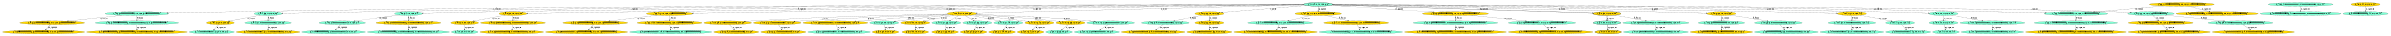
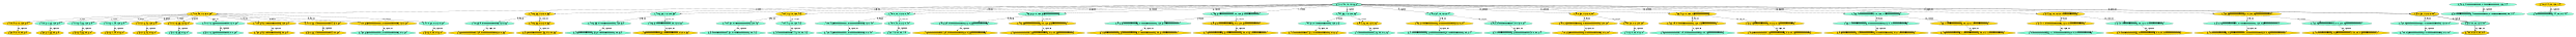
  strict digraph {
    node [fillcolor=gold style="solid,filled"]
    edge [style=solid]
    n1 [label="2; [11.0, 9.0, 7.0, 12.0, 6.0]"]
    n2 [label="3; [3.0, 9.0, 7.0, 0.0, 6.0]"]
    n3 [label="1; [11.0, 9.0, 7.0, 12.0, 6.0]"]
    n4 [fillcolor=aquamarine label="2; [11.0, 8.7, 6.3, 12.0, 6.0]"]
    n5 [fillcolor=aquamarine label="2; [11.0, 8.4, 5.6, 12.0, 6.0]"]
    n6 [fillcolor=aquamarine label="2; [11.0, 8.1, 4.9, 12.0, 6.0]"]
    n7 [label="2; [11.0, 7.8, 4.2, 12.0, 6.0]"]
    n8 [label="2; [11.0, 7.5, 3.5, 12.0, 6.0]"]
    n9 [fillcolor=aquamarine label="2; [11.0, 7.2, 2.8000000000000007, 12.0, 6.0]"]
    n10 [label="2; [11.0, 6.9, 2.1000000000000005, 12.0, 6.0]"]
    n11 [label="2; [11.0, 6.6, 1.4000000000000004, 12.0, 6.0]"]
    n12 [label="2; [11.0, 6.300000000000001, 0.7000000000000002, 12.0, 6.0]"]
    n13 [fillcolor=aquamarine label="2; [11.0, 6.0, 0.0, 12.0, 6.0]"]
    n14 [label="3; [3.0, 8.7, 6.3, 0.0, 6.0]"]
    n15 [label="3; [3.0, 8.4, 5.6, 0.0, 6.0]"]
    n16 [label="3; [3.0, 8.1, 4.9, 0.0, 6.0]"]
    n17 [label="3; [3.0, 7.8, 4.2, 0.0, 6.0]"]
    n18 [fillcolor=aquamarine label="3; [3.0, 7.5, 3.5, 0.0, 6.0]"]
    n19 [fillcolor=aquamarine label="3; [3.0, 7.2, 2.8000000000000007, 0.0, 6.0]"]
    n20 [label="3; [3.0, 6.9, 2.1000000000000005, 0.0, 6.0]"]
    n21 [label="3; [3.0, 6.6, 1.4000000000000004, 0.0, 6.0]"]
    n22 [fillcolor=aquamarine label="3; [3.0, 6.300000000000001, 0.7000000000000002, 0.0, 6.0]"]
    n23 [label="3; [3.0, 6.0, 0.0, 0.0, 6.0]"]
    n24 [fillcolor=aquamarine label="0; [11.0, 9.0, 7.0, 12.0, 6.0]" style="bold,filled"]
    n25 [label="1; [10.8, 8.6, 7.0, 12.0, 5.6]"]
-   n26 [label="1; [10.6, 8.2, 7.0, 12.0, 5.2]"]
+   n26 [fillcolor=aquamarine label="1; [10.6, 8.2, 7.0, 12.0, 5.2]"]
    n27 [label="1; [10.4, 7.8, 7.0, 12.0, 4.8]"]
    n28 [fillcolor=aquamarine label="1; [10.0, 7.0, 7.0, 12.0, 4.0]"]
    n29 [fillcolor=aquamarine label="1; [9.8, 6.6, 7.0, 12.0, 3.5999999999999996]"]
    n30 [fillcolor=aquamarine label="1; [9.6, 6.199999999999999, 7.0, 12.0, 3.1999999999999997]"]
    n31 [fillcolor=aquamarine label="1; [9.4, 5.8, 7.0, 12.0, 2.8]"]
    n32 [fillcolor=aquamarine label="1; [9.2, 5.4, 7.0, 12.0, 2.4]"]
    n33 [label="1; [9.0, 5.0, 7.0, 12.0, 2.0]"]
    n34 [label="1; [8.8, 4.6, 7.0, 12.0, 1.5999999999999996]"]
    n35 [fillcolor=aquamarine label="1; [8.6, 4.199999999999999, 7.0, 12.0, 1.1999999999999993]"]
    n36 [label="1; [8.4, 3.8, 7.0, 12.0, 0.7999999999999998]"]
    n37 [label="1; [8.2, 3.3999999999999995, 7.0, 12.0, 0.39999999999999947]"]
    n38 [label="1; [8.0, 3.0, 7.0, 12.0, 0.0]" style="bold,filled"]
    n39 [fillcolor=aquamarine label="2; [10.8, 5.9, 0.7000000000000002, 12.0, 5.6]"]
    n40 [label="2; [10.8, 5.6, 0.0, 12.0, 5.6]"]
    n41 [fillcolor=aquamarine label="2; [10.6, 5.5, 0.7000000000000002, 12.0, 5.2]"]
    n42 [fillcolor=aquamarine label="2; [10.6, 5.199999999999999, 0.0, 12.0, 5.2]"]
    n43 [fillcolor=aquamarine label="2; [10.4, 5.1, 0.7000000000000002, 12.0, 4.8]"]
    n44 [fillcolor=aquamarine label="2; [10.4, 4.8, 0.0, 12.0, 4.8]"]
    n45 [fillcolor=aquamarine label="2; [10.0, 4.300000000000001, 0.7000000000000002, 12.0, 4.0]"]
    n46 [fillcolor=aquamarine label="2; [10.0, 4.0, 0.0, 12.0, 4.0]"]
    n47 [fillcolor=aquamarine label="2; [9.8, 3.9, 0.7000000000000002, 12.0, 3.5999999999999996]"]
    n48 [label="2; [9.8, 3.5999999999999996, 0.0, 12.0, 3.5999999999999996]"]
    n49 [fillcolor=aquamarine label="2; [9.6, 3.4999999999999996, 0.7000000000000002, 12.0, 3.1999999999999997]"]
    n50 [label="2; [9.6, 3.1999999999999993, 0.0, 12.0, 3.1999999999999997]"]
    n51 [fillcolor=aquamarine label="2; [9.4, 3.1, 0.7000000000000002, 12.0, 2.8]"]
    n52 [label="2; [9.4, 2.8, 0.0, 12.0, 2.8]"]
    n53 [label="2; [9.2, 2.7000000000000006, 0.7000000000000002, 12.0, 2.4]"]
    n54 [fillcolor=aquamarine label="2; [9.2, 2.4000000000000004, 0.0, 12.0, 2.4]"]
    n55 [label="2; [9.0, 2.3000000000000003, 0.7000000000000002, 12.0, 2.0]"]
    n56 [label="2; [9.0, 2.0, 0.0, 12.0, 2.0]"]
    n57 [label="2; [8.8, 1.9, 0.7000000000000002, 12.0, 1.5999999999999996]"]
    n58 [label="2; [8.8, 1.5999999999999996, 0.0, 12.0, 1.5999999999999996]"]
    n59 [fillcolor=aquamarine label="2; [8.6, 1.4999999999999996, 0.7000000000000002, 12.0, 1.1999999999999993]"]
    n60 [label="2; [8.6, 1.1999999999999993, 0.0, 12.0, 1.1999999999999993]"]
    n61 [label="2; [8.4, 1.1, 0.7000000000000002, 12.0, 0.7999999999999998]"]
    n62 [fillcolor=aquamarine label="2; [8.4, 0.7999999999999998, 0.0, 12.0, 0.7999999999999998]"]
    n63 [fillcolor=aquamarine label="2; [8.2, 0.6999999999999997, 0.7000000000000002, 12.0, 0.39999999999999947]"]
    n64 [fillcolor=aquamarine label="2; [8.2, 0.39999999999999947, 0.0, 12.0, 0.39999999999999947]"]
    n65 [fillcolor=aquamarine label="2; [8.0, 0.30000000000000027, 0.7000000000000002, 12.0, 0.0]"]
    n66 [fillcolor=aquamarine label="2; [8.0, 0.0, 0.0, 12.0, 0.0]" style="bold,filled"]
    n67 [label="3; [2.8000000000000007, 5.9, 0.7000000000000002, 0.0, 5.6]"]
    n68 [label="3; [2.8000000000000007, 5.6, 0.0, 0.0, 5.6]"]
    n69 [fillcolor=aquamarine label="3; [2.5999999999999996, 5.5, 0.7000000000000002, 0.0, 5.2]"]
    n70 [label="3; [2.5999999999999996, 5.199999999999999, 0.0, 0.0, 5.2]"]
    n71 [fillcolor=aquamarine label="3; [2.4000000000000004, 5.1, 0.7000000000000002, 0.0, 4.8]"]
    n72 [fillcolor=aquamarine label="3; [2.4000000000000004, 4.8, 0.0, 0.0, 4.8]"]
    n73 [fillcolor=aquamarine label="2; [10.2, 4.700000000000001, 0.7000000000000002, 12.0, 4.4]"]
    n74 [fillcolor=aquamarine label="3; [2.1999999999999993, 4.700000000000001, 0.7000000000000002, 0.0, 4.4]"]
    n75 [label="2; [10.2, 4.4, 0.0, 12.0, 4.4]"]
    n76 [fillcolor=aquamarine label="3; [2.1999999999999993, 4.4, 0.0, 0.0, 4.4]"]
    n77 [fillcolor=aquamarine label="3; [2.0, 4.300000000000001, 0.7000000000000002, 0.0, 4.0]"]
    n78 [fillcolor=aquamarine label="3; [2.0, 4.0, 0.0, 0.0, 4.0]"]
    n79 [label="3; [1.8000000000000007, 3.9, 0.7000000000000002, 0.0, 3.5999999999999996]"]
    n80 [label="3; [1.8000000000000007, 3.5999999999999996, 0.0, 0.0, 3.5999999999999996]"]
    n81 [label="3; [1.5999999999999996, 3.4999999999999996, 0.7000000000000002, 0.0, 3.1999999999999997]"]
    n82 [label="3; [1.5999999999999996, 3.1999999999999993, 0.0, 0.0, 3.1999999999999997]"]
    n83 [label="3; [1.4000000000000004, 3.1, 0.7000000000000002, 0.0, 2.8]"]
    n84 [fillcolor=aquamarine label="3; [1.4000000000000004, 2.8, 0.0, 0.0, 2.8]"]
    n85 [fillcolor=aquamarine label="3; [1.1999999999999993, 2.7000000000000006, 0.7000000000000002, 0.0, 2.4]"]
    n86 [fillcolor=aquamarine label="3; [1.1999999999999993, 2.4000000000000004, 0.0, 0.0, 2.4]"]
    n87 [label="3; [1.0, 2.3000000000000003, 0.7000000000000002, 0.0, 2.0]"]
    n88 [fillcolor=aquamarine label="3; [1.0, 2.0, 0.0, 0.0, 2.0]"]
    n89 [fillcolor=aquamarine label="3; [0.8000000000000007, 1.9, 0.7000000000000002, 0.0, 1.5999999999999996]"]
    n90 [label="3; [0.8000000000000007, 1.5999999999999996, 0.0, 0.0, 1.5999999999999996]"]
    n91 [label="3; [0.5999999999999996, 1.4999999999999996, 0.7000000000000002, 0.0, 1.1999999999999993]"]
    n92 [label="3; [0.5999999999999996, 1.1999999999999993, 0.0, 0.0, 1.1999999999999993]"]
    n93 [fillcolor=aquamarine label="3; [0.40000000000000036, 1.1, 0.7000000000000002, 0.0, 0.7999999999999998]"]
    n94 [label="3; [0.40000000000000036, 0.7999999999999998, 0.0, 0.0, 0.7999999999999998]"]
    n95 [label="3; [0.1999999999999993, 0.6999999999999997, 0.7000000000000002, 0.0, 0.39999999999999947]"]
    n96 [label="3; [0.1999999999999993, 0.39999999999999947, 0.0, 0.0, 0.39999999999999947]"]
    n97 [fillcolor=aquamarine label="3; [0.0, 0.30000000000000027, 0.7000000000000002, 0.0, 0.0]"]
    n98 [label="3; [0.0, 0.0, 0.0, 0.0, 0.0]" style="bold,filled"]
    n1 -> n2 [label="20; 1600,00"]
    n3 -> n1 [label="0; 0,00"]
    n3 -> n4 [label="1; 10,00"]
    n3 -> n5 [label="2; 20,00"]
    n3 -> n6 [label="3; 30,00"]
    n3 -> n7 [label="4; 40,00"]
    n3 -> n8 [label="5; 50,00"]
    n3 -> n9 [label="6; 60,00"]
    n3 -> n10 [label="7; 70,00"]
    n3 -> n11 [label="8; 80,00"]
    n3 -> n12 [label="9; 90,00"]
    n3 -> n13 [label="10; 100,00"]
    n4 -> n14 [label="20; 1600,00"]
    n5 -> n15 [label="20; 1600,00"]
    n6 -> n16 [label="20; 1600,00"]
    n7 -> n17 [label="20; 1600,00"]
    n8 -> n18 [label="20; 1600,00"]
    n9 -> n19 [label="20; 1600,00"]
    n10 -> n20 [label="20; 1600,00"]
    n11 -> n21 [label="20; 1600,00"]
    n12 -> n22 [label="20; 1600,00"]
    n13 -> n23 [label="20; 1600,00"]
    n24 -> n3 [label="0; 0,00"]
    n24 -> n25 [label="1; 20,00"]
    n24 -> n26 [label="2; 40,00"]
    n24 -> n27 [label="3; 60,00"]
    n24 -> n28 [label="5; 100,00"]
    n24 -> n29 [label="6; 120,00"]
    n24 -> n30 [label="7; 140,00"]
    n24 -> n31 [label="8; 160,00"]
    n24 -> n32 [label="9; 180,00"]
    n24 -> n33 [label="10; 200,00"]
    n24 -> n34 [label="11; 220,00"]
    n24 -> n35 [label="12; 240,00"]
    n24 -> n36 [label="13; 260,00"]
    n24 -> n37 [label="14; 280,00"]
    n24 -> n38 [label="15; 300,00" style=bold]
    n25 -> n39 [label="9; 90,00"]
    n25 -> n40 [label="10; 100,00"]
    n26 -> n41 [label="9; 90,00"]
    n26 -> n42 [label="10; 100,00"]
    n27 -> n43 [label="9; 90,00"]
    n27 -> n44 [label="10; 100,80"]
    n28 -> n45 [label="9; 90,00"]
    n28 -> n46 [label="10; 100,00"]
    n29 -> n47 [label="9; 90,00"]
    n29 -> n48 [label="10; 100,00"]
    n30 -> n49 [label="9; 90,00"]
    n30 -> n50 [label="10; 100,00"]
    n31 -> n51 [label="9; 90,00"]
    n31 -> n52 [label="10; 100,00"]
    n32 -> n53 [label="9; 90,00"]
    n32 -> n54 [label="10; 100,00"]
    n33 -> n55 [label="9; 90,00"]
    n33 -> n56 [label="10; 100,00"]
    n34 -> n57 [label="9; 90,00"]
    n34 -> n58 [label="10; 100,00"]
    n35 -> n59 [label="9; 90,00"]
-   n60 -> n35 [label="10; 100,00"]
+   n35 -> n60 [label="10; 100,00"]
    n36 -> n61 [label="9; 90,00"]
    n36 -> n62 [label="10; 100,00"]
    n37 -> n63 [label="9; 90,00"]
    n37 -> n64 [label="10; 100,00"]
    n38 -> n65 [label="9; 90,00"]
    n38 -> n66 [label="8; 160,00" style=bold]
    n39 -> n67 [label="20; 1600,00"]
    n40 -> n68 [label="20; 1600,00"]
    n41 -> n69 [label="20; 1600,00"]
    n42 -> n70 [label="20; 1600,00"]
    n43 -> n71 [label="20; 1600,00"]
    n44 -> n72 [label="20; 1600,00"]
    n45 -> n77 [label="20; 1600,00"]
    n46 -> n78 [label="20; 1600,00"]
    n47 -> n79 [label="20; 1600,00"]
    n48 -> n80 [label="20; 1600,00"]
    n49 -> n81 [label="20; 1600,00"]
    n50 -> n82 [label="20; 1600,00"]
    n51 -> n83 [label="20; 1600,00"]
    n52 -> n84 [label="20; 1600,00"]
    n53 -> n85 [label="20; 1600,00"]
    n54 -> n86 [label="20; 1600,00"]
    n55 -> n87 [label="20; 1600,00"]
    n56 -> n88 [label="20; 1600,00"]
    n57 -> n89 [label="20; 1600,00"]
    n58 -> n90 [label="20; 1600,00"]
    n59 -> n91 [label="20; 1600,00"]
    n60 -> n92 [label="20; 1600,00"]
    n61 -> n93 [label="20; 1600,00"]
    n62 -> n94 [label="20; 1600,00"]
    n63 -> n95 [label="20; 1600,00"]
    n64 -> n96 [label="20; 1600,00"]
    n65 -> n97 [label="20; 1620,00"]
    n66 -> n98 [label="20; 1600,00" style=bold]
    n73 -> n74 [label="20; 1600,00"]
    n75 -> n76 [label="20; 1600,00"]
  }
